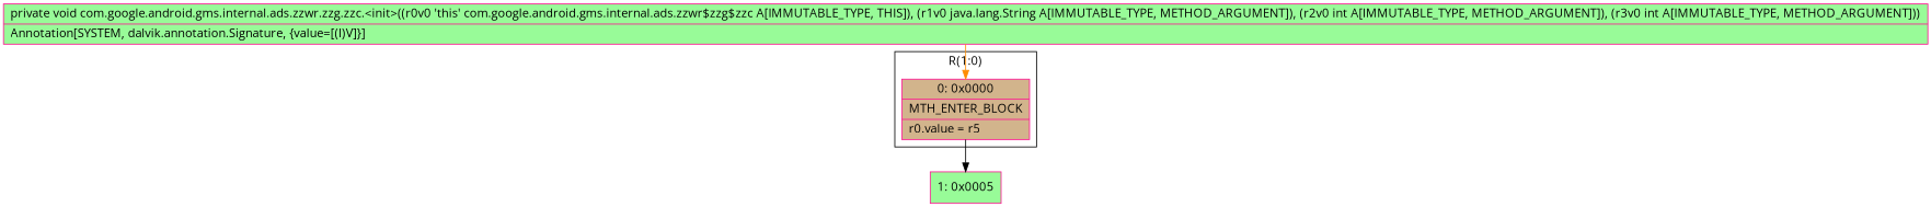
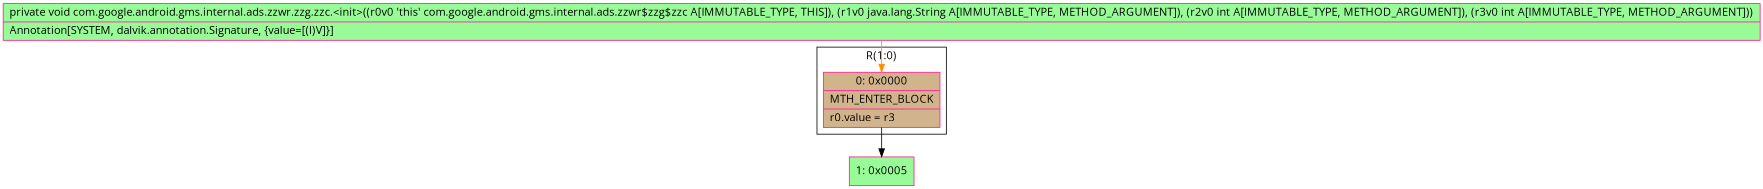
  digraph {
    fontname="Open Sans"
    node [color=deeppink shape=record style=filled fillcolor=palegreen fontname="Open Sans"]
    edge [style=solid fontname="Open Sans"]
-   n1 [label="{0\:\ 0x0000|MTH_ENTER_BLOCK\l|r0.value = r5\l}" fillcolor=tan]
+   n1 [label="{0\:\ 0x0000|MTH_ENTER_BLOCK\l|r0.value = r3\l}" fillcolor=tan]
    n2 [label="{1\:\ 0x0005}"]
    n3 [label="{private void com.google.android.gms.internal.ads.zzwr.zzg.zzc.\<init\>((r0v0 'this' com.google.android.gms.internal.ads.zzwr$zzg$zzc A[IMMUTABLE_TYPE, THIS]), (r1v0 java.lang.String A[IMMUTABLE_TYPE, METHOD_ARGUMENT]), (r2v0 int A[IMMUTABLE_TYPE, METHOD_ARGUMENT]), (r3v0 int A[IMMUTABLE_TYPE, METHOD_ARGUMENT]))  | Annotation[SYSTEM, dalvik.annotation.Signature, \{value=[(I)V]\}]\l}"]
    subgraph cluster_1 {
      label="R(1:0)"
      n1
    }
    n1 -> n2 [color=black]
    n3 -> n1 [color=darkorange]
  }
